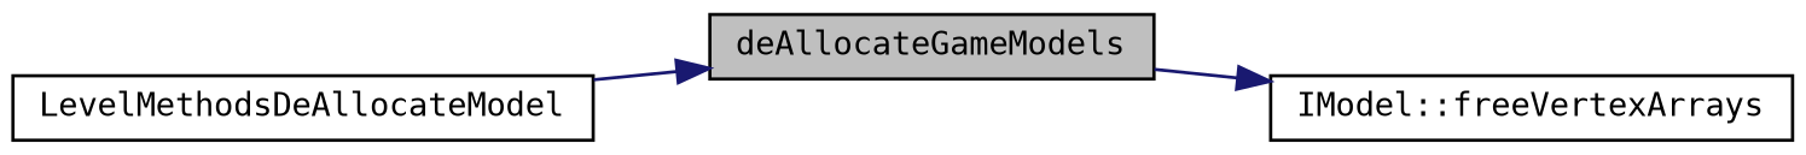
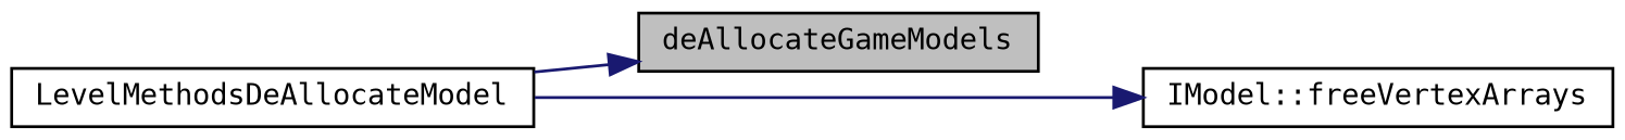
  digraph {
    fontname="DejaVu Sans Mono"
    rankdir=LR
    node [color=black fillcolor=white fontname="DejaVu Sans Mono" fontsize=10 shape=record style=filled]
    edge [color=midnightblue fontname="DejaVu Sans Mono" fontsize=10 labelfontname=Helvetica labelfontsize=10 style=solid]
    n1 [fillcolor=grey75 fontcolor=black height=0.2 label=deAllocateGameModels width=0.4]
    n2 [height=0.2 label=LevelMethodsDeAllocateModel width=0.4]
    n3 [height=0.2 label="IModel::freeVertexArrays" width=0.4]
    n2 -> n1
-   n1 -> n3
+   n2 -> n3
  }
